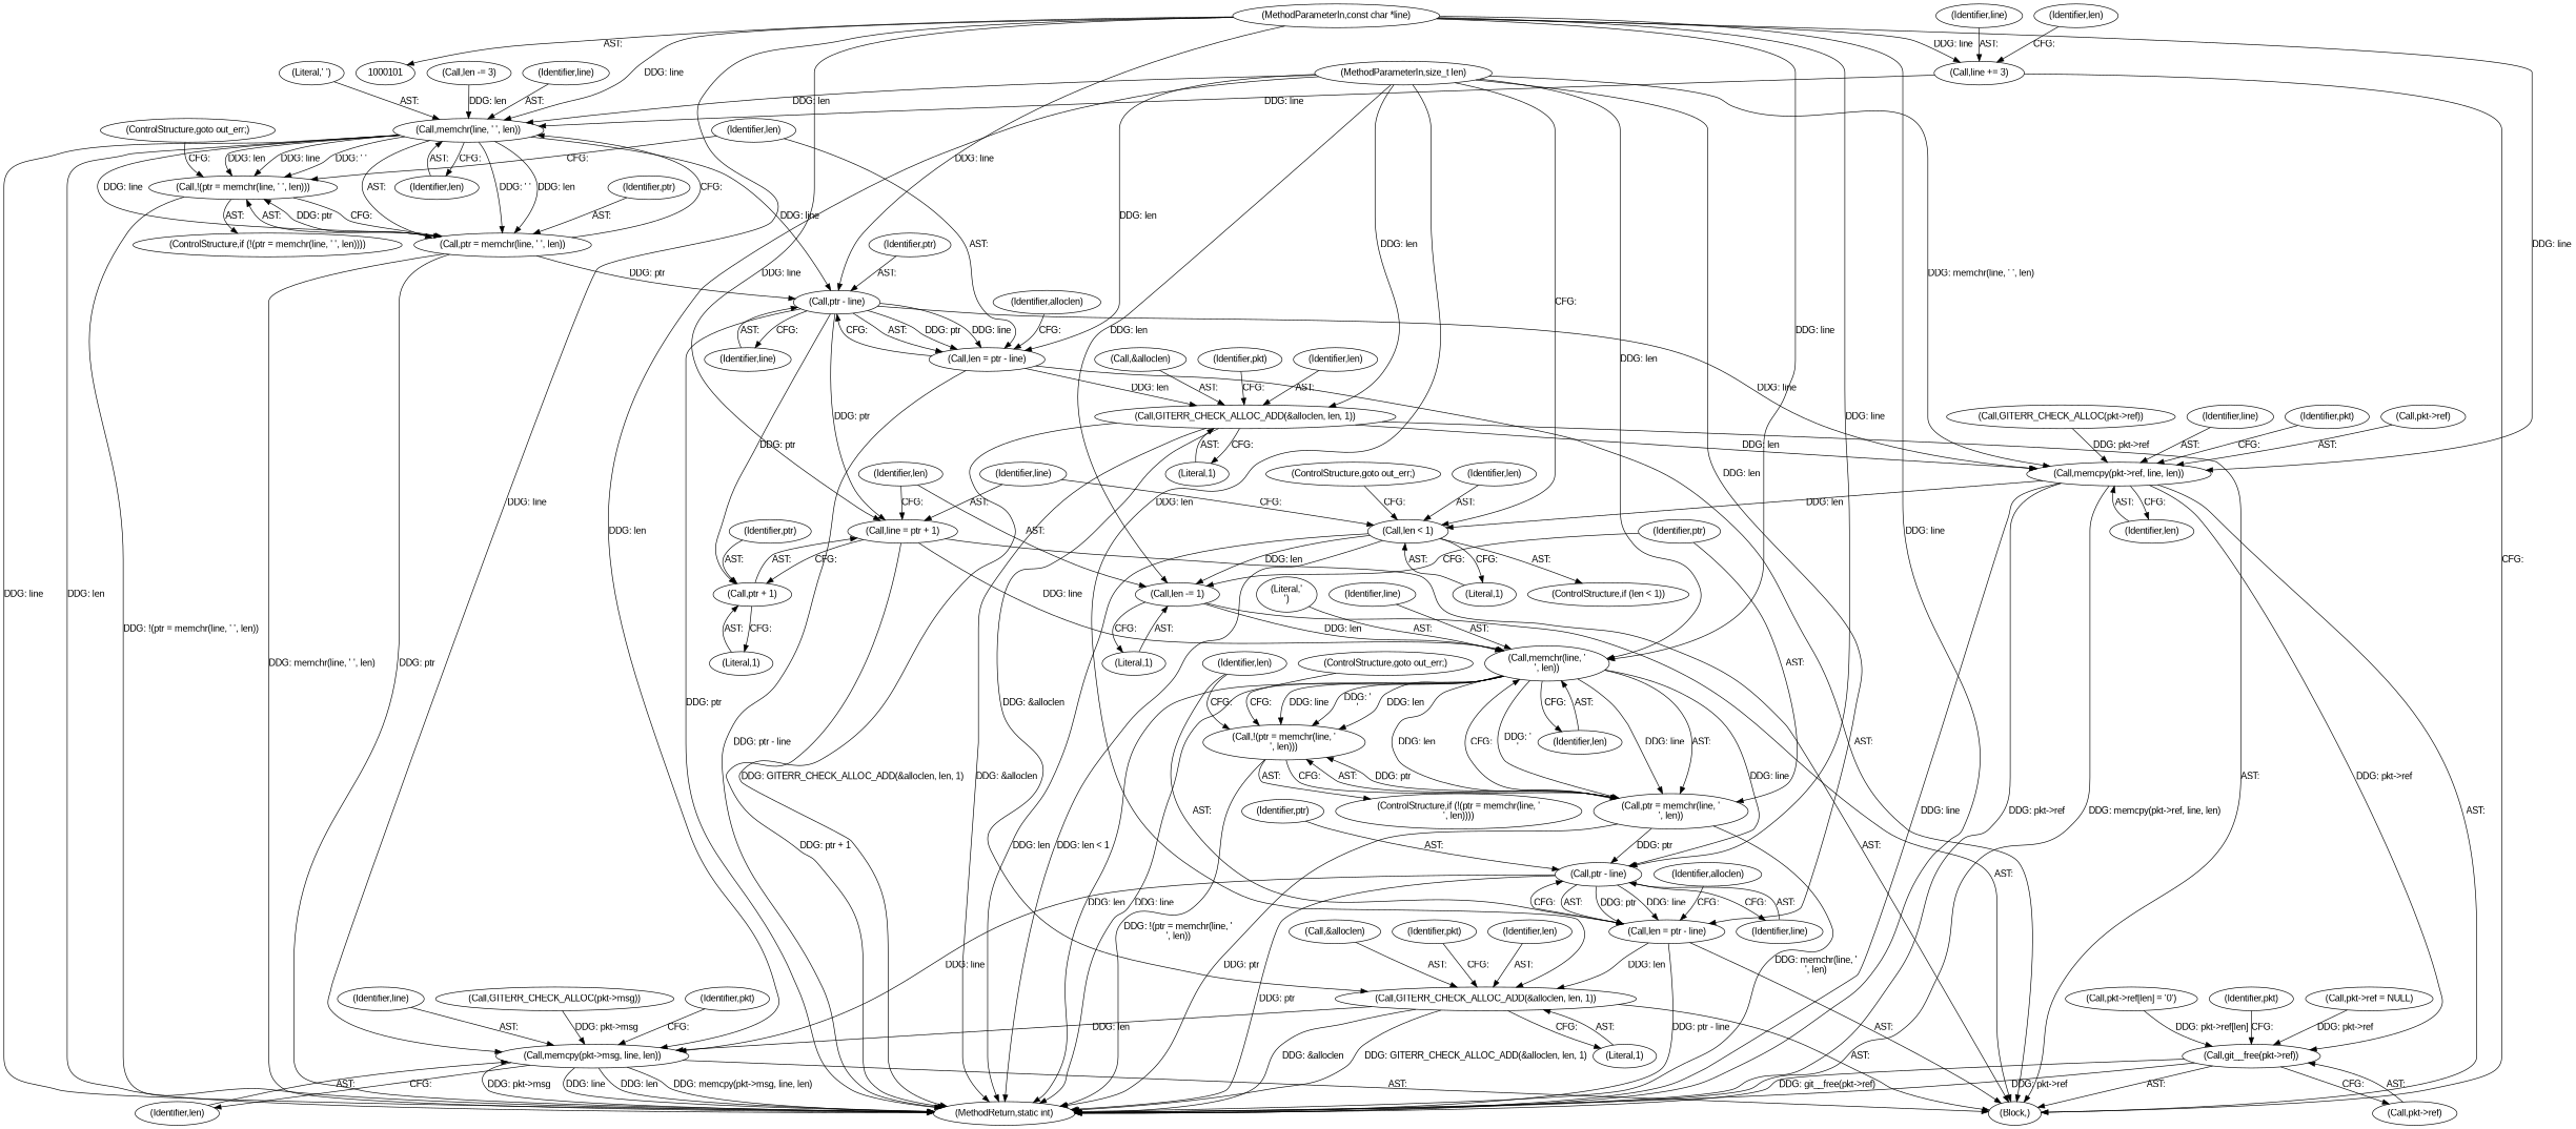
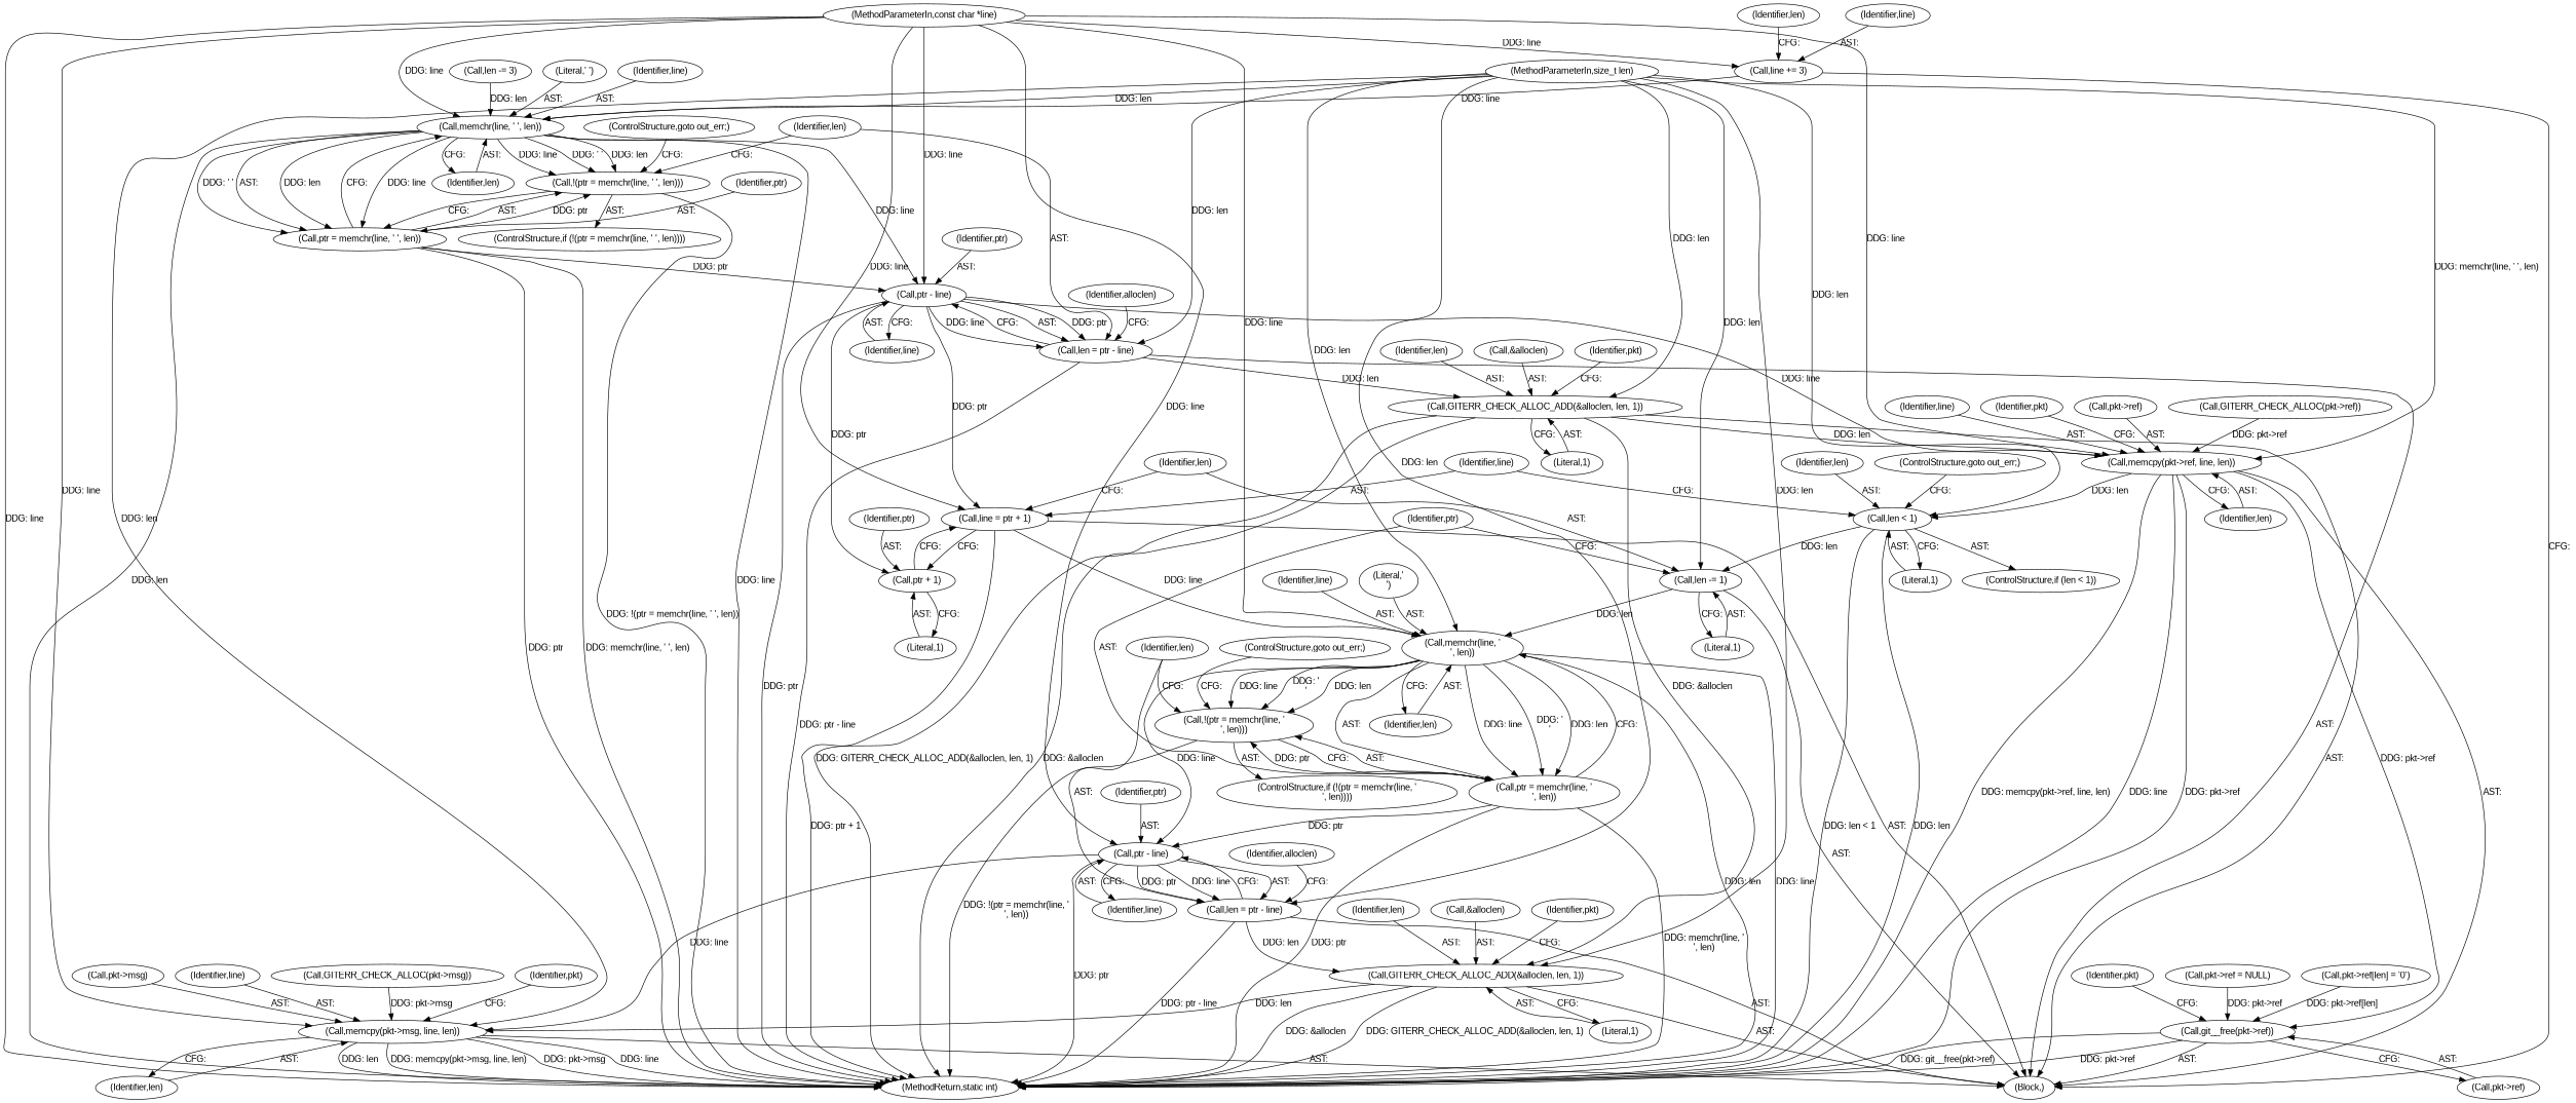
  digraph {
    fontname="Liberation Sans"
    node [fontname="Liberation Sans"]
    edge [fontname="Liberation Sans"]
    n1 [label="(MethodParameterIn,const char *line)"]
    n2 [label="(Call,line += 3)"]
    n3 [label="(Call,memchr(line, ' ', len))"]
    n4 [label="(Call,ptr - line)"]
    n5 [label="(Call,memcpy(pkt->ref, line, len))"]
    n6 [label="(Call,memchr(line, '\n', len))"]
    n7 [label="(Call,ptr - line)"]
    n8 [label="(Call,memcpy(pkt->msg, line, len))"]
    n9 [label="(Call,line = ptr + 1)"]
    n10 [label="(MethodReturn,static int)"]
-   1000101
    n12 [label="(Block,)"]
    n13 [label="(Call,!(ptr = memchr(line, ' ', len)))"]
    n14 [label="(Call,ptr = memchr(line, ' ', len))"]
    n15 [label="(Identifier,len)"]
    n16 [label="(Call,len = ptr - line)"]
    n17 [label="(Call,ptr + 1)"]
    n18 [label="(Identifier,line)"]
    n19 [label="(Call,len < 1)"]
    n20 [label="(Call,git__free(pkt->ref))"]
    n21 [label="(Identifier,len)"]
    n22 [label="(Call,!(ptr = memchr(line, '\n', len)))"]
    n23 [label="(Call,ptr = memchr(line, '\n', len))"]
    n24 [label="(Identifier,len)"]
    n25 [label="(Call,len = ptr - line)"]
    n26 [label="(Identifier,line)"]
    n27 [label="(Identifier,len)"]
    n28 [label="(ControlStructure,if (!(ptr = memchr(line, ' ', len))))"]
    n29 [label="(Call,GITERR_CHECK_ALLOC_ADD(&alloclen, len, 1))"]
    n30 [label="(Literal,1)"]
    n31 [label="(Call,GITERR_CHECK_ALLOC_ADD(&alloclen, len, 1))"]
    n32 [label="(Literal,1)"]
    n33 [label="(Literal,1)"]
    n34 [label="(Call,len -= 1)"]
    n35 [label="(Literal,1)"]
    n36 [label="(ControlStructure,if (len < 1))"]
    n37 [label="(Call,pkt->ref)"]
    n38 [label="(Literal,1)"]
    n39 [label="(ControlStructure,if (!(ptr = memchr(line, '\n', len))))"]
    n40 [label="(Identifier,alloclen)"]
    n41 [label="(Identifier,ptr)"]
    n42 [label="(Identifier,len)"]
    n43 [label="(Call,pkt->ref = NULL)"]
    n44 [label="(ControlStructure,goto out_err;)"]
    n45 [label="(Identifier,len)"]
    n46 [label="(Call,&alloclen)"]
    n47 [label="(Identifier,len)"]
    n48 [label="(Call,pkt->ref)"]
    n49 [label="(Call,GITERR_CHECK_ALLOC(pkt->msg))"]
    n50 [label="(Literal,' ')"]
    n51 [label="(Identifier,len)"]
    n52 [label="(Call,&alloclen)"]
    n53 [label="(Identifier,ptr)"]
    n54 [label="(Identifier,pkt)"]
    n55 [label="(Call,GITERR_CHECK_ALLOC(pkt->ref))"]
    n56 [label="(Call,pkt->ref[len] = '\0')"]
    n57 [label="(Identifier,line)"]
    n58 [label="(Identifier,len)"]
    n59 [label="(Identifier,ptr)"]
    n60 [label="(ControlStructure,goto out_err;)"]
    n61 [label="(Call,len -= 3)"]
    n62 [label="(ControlStructure,goto out_err;)"]
    n63 [label="(Literal,'\n')"]
    n64 [label="(Identifier,ptr)"]
    n65 [label="(Identifier,alloclen)"]
    n66 [label="(Identifier,line)"]
    n67 [label="(Identifier,len)"]
    n68 [label="(Identifier,pkt)"]
    n69 [label="(Identifier,pkt)"]
    n70 [label="(Identifier,pkt)"]
    n71 [label="(Identifier,line)"]
+   n72 [label="(Call,pkt->msg)"]
    n73 [label="(Identifier,line)"]
    n74 [label="(Identifier,pkt)"]
    n75 [label="(Identifier,len)"]
    n76 [label="(Identifier,ptr)"]
    n77 [label="(MethodParameterIn,size_t len)"]
    n78 [label="(Identifier,line)"]
    n79 [label="(Identifier,line)"]
    n1 -> n2 [label="DDG: line"]
    n1 -> n3 [label="DDG: line"]
    n1 -> n4 [label="DDG: line"]
    n1 -> n5 [label="DDG: line"]
    n1 -> n6 [label="DDG: line"]
    n1 -> n7 [label="DDG: line"]
    n1 -> n8 [label="DDG: line"]
    n1 -> n9 [label="DDG: line"]
    n1 -> n10 [label="DDG: line"]
-   n1 -> 1000101 [label="AST: "]
    n2 -> n3 [label="DDG: line"]
    n2 -> n12 [label="CFG: "]
    n3 -> n4 [label="DDG: line"]
    n3 -> n10 [label="DDG: line"]
    n3 -> n10 [label="DDG: len"]
    n3 -> n13 [label="DDG: line"]
    n3 -> n13 [label="DDG: ' '"]
    n3 -> n13 [label="DDG: len"]
    n3 -> n14 [label="AST: "]
    n3 -> n14 [label="DDG: line"]
    n3 -> n14 [label="DDG: ' '"]
    n3 -> n14 [label="DDG: len"]
    n3 -> n15 [label="CFG: "]
    n4 -> n5 [label="DDG: line"]
    n4 -> n9 [label="DDG: ptr"]
    n4 -> n10 [label="DDG: ptr"]
    n4 -> n16 [label="AST: "]
    n4 -> n16 [label="DDG: ptr"]
    n4 -> n16 [label="DDG: line"]
    n4 -> n17 [label="DDG: ptr"]
    n4 -> n18 [label="CFG: "]
    n5 -> n10 [label="DDG: pkt->ref"]
    n5 -> n10 [label="DDG: memcpy(pkt->ref, line, len)"]
    n5 -> n10 [label="DDG: line"]
    n5 -> n12 [label="AST: "]
    n5 -> n19 [label="DDG: len"]
    n5 -> n20 [label="DDG: pkt->ref"]
    n5 -> n21 [label="CFG: "]
    n6 -> n7 [label="DDG: line"]
    n6 -> n10 [label="DDG: len"]
    n6 -> n10 [label="DDG: line"]
    n6 -> n22 [label="DDG: line"]
    n6 -> n22 [label="DDG: '\n'"]
    n6 -> n22 [label="DDG: len"]
    n6 -> n23 [label="AST: "]
    n6 -> n23 [label="DDG: line"]
    n6 -> n23 [label="DDG: '\n'"]
    n6 -> n23 [label="DDG: len"]
    n6 -> n24 [label="CFG: "]
    n7 -> n8 [label="DDG: line"]
    n7 -> n10 [label="DDG: ptr"]
    n7 -> n25 [label="AST: "]
    n7 -> n25 [label="DDG: ptr"]
    n7 -> n25 [label="DDG: line"]
    n7 -> n26 [label="CFG: "]
    n8 -> n10 [label="DDG: pkt->msg"]
    n8 -> n10 [label="DDG: line"]
    n8 -> n10 [label="DDG: len"]
    n8 -> n10 [label="DDG: memcpy(pkt->msg, line, len)"]
    n8 -> n12 [label="AST: "]
    n8 -> n27 [label="CFG: "]
    n9 -> n6 [label="DDG: line"]
    n9 -> n10 [label="DDG: ptr + 1"]
    n9 -> n12 [label="AST: "]
    n9 -> n17 [label="CFG: "]
    n13 -> n10 [label="DDG: !(ptr = memchr(line, ' ', len))"]
    n13 -> n14 [label="CFG: "]
    n13 -> n28 [label="AST: "]
    n14 -> n3 [label="CFG: "]
    n14 -> n4 [label="DDG: ptr"]
    n14 -> n10 [label="DDG: memchr(line, ' ', len)"]
    n14 -> n10 [label="DDG: ptr"]
    n14 -> n13 [label="AST: "]
    n14 -> n13 [label="DDG: ptr"]
    n15 -> n3 [label="AST: "]
    n16 -> n4 [label="CFG: "]
    n16 -> n10 [label="DDG: ptr - line"]
    n16 -> n12 [label="AST: "]
    n16 -> n29 [label="DDG: len"]
-   n17 -> n9 [label="AST: "]
+   n17 -> n9 [label="CFG: "]
    n17 -> n30 [label="CFG: "]
    n18 -> n4 [label="AST: "]
    n19 -> n10 [label="DDG: len < 1"]
    n19 -> n10 [label="DDG: len"]
    n19 -> n34 [label="DDG: len"]
    n19 -> n35 [label="CFG: "]
    n19 -> n36 [label="AST: "]
    n20 -> n10 [label="DDG: pkt->ref"]
    n20 -> n10 [label="DDG: git__free(pkt->ref)"]
    n20 -> n12 [label="AST: "]
    n20 -> n37 [label="CFG: "]
    n21 -> n5 [label="AST: "]
    n22 -> n10 [label="DDG: !(ptr = memchr(line, '\n', len))"]
    n22 -> n23 [label="CFG: "]
    n22 -> n39 [label="AST: "]
    n23 -> n6 [label="CFG: "]
    n23 -> n7 [label="DDG: ptr"]
    n23 -> n10 [label="DDG: memchr(line, '\n', len)"]
    n23 -> n10 [label="DDG: ptr"]
    n23 -> n22 [label="AST: "]
    n23 -> n22 [label="DDG: ptr"]
    n24 -> n6 [label="AST: "]
    n25 -> n7 [label="CFG: "]
    n25 -> n10 [label="DDG: ptr - line"]
    n25 -> n12 [label="AST: "]
    n25 -> n31 [label="DDG: len"]
    n26 -> n7 [label="AST: "]
    n27 -> n8 [label="AST: "]
    n29 -> n5 [label="DDG: len"]
    n29 -> n10 [label="DDG: GITERR_CHECK_ALLOC_ADD(&alloclen, len, 1)"]
    n29 -> n10 [label="DDG: &alloclen"]
    n29 -> n12 [label="AST: "]
    n29 -> n31 [label="DDG: &alloclen"]
    n29 -> n32 [label="CFG: "]
    n30 -> n17 [label="AST: "]
    n31 -> n8 [label="DDG: len"]
    n31 -> n10 [label="DDG: &alloclen"]
    n31 -> n10 [label="DDG: GITERR_CHECK_ALLOC_ADD(&alloclen, len, 1)"]
    n31 -> n12 [label="AST: "]
    n31 -> n33 [label="CFG: "]
    n32 -> n29 [label="AST: "]
    n33 -> n31 [label="AST: "]
    n34 -> n6 [label="DDG: len"]
    n34 -> n12 [label="AST: "]
    n34 -> n38 [label="CFG: "]
    n35 -> n19 [label="AST: "]
    n37 -> n20 [label="AST: "]
    n38 -> n34 [label="AST: "]
    n40 -> n16 [label="CFG: "]
    n41 -> n17 [label="AST: "]
    n42 -> n31 [label="AST: "]
    n43 -> n20 [label="DDG: pkt->ref"]
    n44 -> n13 [label="CFG: "]
    n45 -> n22 [label="CFG: "]
    n45 -> n25 [label="AST: "]
    n46 -> n31 [label="AST: "]
    n47 -> n13 [label="CFG: "]
    n47 -> n16 [label="AST: "]
    n48 -> n5 [label="AST: "]
    n49 -> n8 [label="DDG: pkt->msg"]
    n50 -> n3 [label="AST: "]
    n51 -> n29 [label="AST: "]
    n52 -> n29 [label="AST: "]
    n53 -> n4 [label="AST: "]
    n54 -> n31 [label="CFG: "]
    n55 -> n5 [label="DDG: pkt->ref"]
    n56 -> n20 [label="DDG: pkt->ref[len]"]
    n57 -> n5 [label="AST: "]
    n58 -> n19 [label="AST: "]
    n59 -> n23 [label="AST: "]
    n59 -> n34 [label="CFG: "]
    n60 -> n22 [label="CFG: "]
    n61 -> n3 [label="DDG: len"]
    n62 -> n19 [label="CFG: "]
    n63 -> n6 [label="AST: "]
    n64 -> n7 [label="AST: "]
    n65 -> n25 [label="CFG: "]
    n66 -> n3 [label="AST: "]
    n67 -> n2 [label="CFG: "]
    n68 -> n5 [label="CFG: "]
    n69 -> n29 [label="CFG: "]
    n70 -> n8 [label="CFG: "]
    n71 -> n2 [label="AST: "]
+   n72 -> n8 [label="AST: "]
    n73 -> n9 [label="AST: "]
    n73 -> n19 [label="CFG: "]
    n74 -> n20 [label="CFG: "]
    n75 -> n9 [label="CFG: "]
    n75 -> n34 [label="AST: "]
    n76 -> n14 [label="AST: "]
    n77 -> n3 [label="DDG: len"]
    n77 -> n5 [label="DDG: memchr(line, ' ', len)"]
    n77 -> n6 [label="DDG: len"]
    n77 -> n8 [label="DDG: len"]
    n77 -> n16 [label="DDG: len"]
-   n77 -> n19 [label="CFG: "]
+   n77 -> n19 [label="DDG: len"]
    n77 -> n25 [label="DDG: len"]
    n77 -> n29 [label="DDG: len"]
    n77 -> n31 [label="DDG: len"]
    n77 -> n34 [label="DDG: len"]
    n78 -> n6 [label="AST: "]
    n79 -> n8 [label="AST: "]
  }
